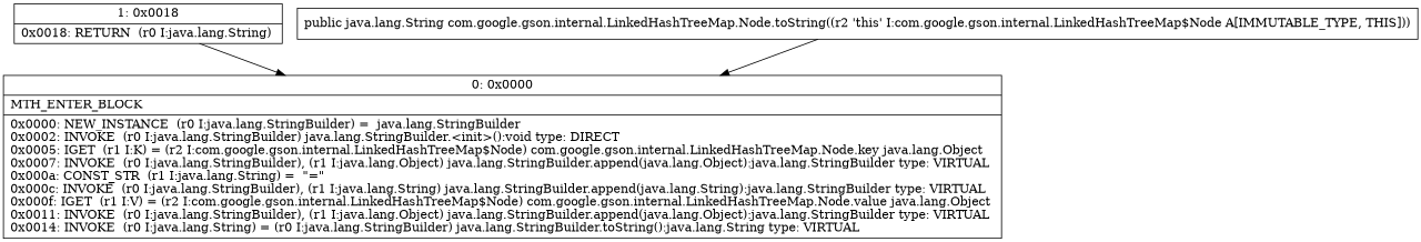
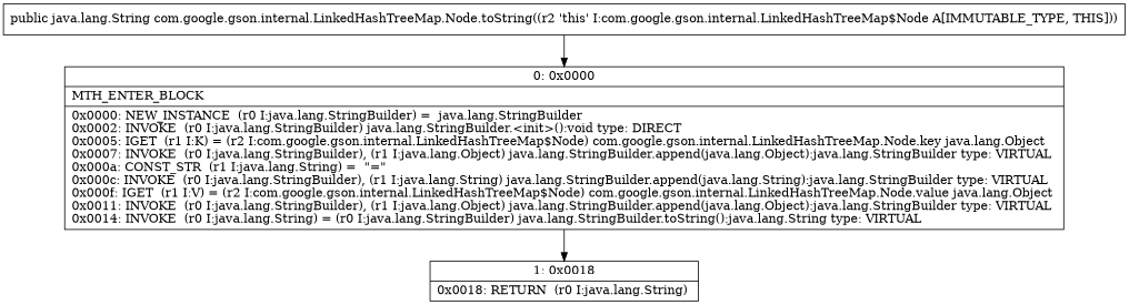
  digraph {
    node [shape=record]
    n1 [label="{0\:\ 0x0000|MTH_ENTER_BLOCK\l|0x0000: NEW_INSTANCE  (r0 I:java.lang.StringBuilder) =  java.lang.StringBuilder \l0x0002: INVOKE  (r0 I:java.lang.StringBuilder) java.lang.StringBuilder.\<init\>():void type: DIRECT \l0x0005: IGET  (r1 I:K) = (r2 I:com.google.gson.internal.LinkedHashTreeMap$Node) com.google.gson.internal.LinkedHashTreeMap.Node.key java.lang.Object \l0x0007: INVOKE  (r0 I:java.lang.StringBuilder), (r1 I:java.lang.Object) java.lang.StringBuilder.append(java.lang.Object):java.lang.StringBuilder type: VIRTUAL \l0x000a: CONST_STR  (r1 I:java.lang.String) =  \"=\" \l0x000c: INVOKE  (r0 I:java.lang.StringBuilder), (r1 I:java.lang.String) java.lang.StringBuilder.append(java.lang.String):java.lang.StringBuilder type: VIRTUAL \l0x000f: IGET  (r1 I:V) = (r2 I:com.google.gson.internal.LinkedHashTreeMap$Node) com.google.gson.internal.LinkedHashTreeMap.Node.value java.lang.Object \l0x0011: INVOKE  (r0 I:java.lang.StringBuilder), (r1 I:java.lang.Object) java.lang.StringBuilder.append(java.lang.Object):java.lang.StringBuilder type: VIRTUAL \l0x0014: INVOKE  (r0 I:java.lang.String) = (r0 I:java.lang.StringBuilder) java.lang.StringBuilder.toString():java.lang.String type: VIRTUAL \l}"]
    n2 [label="{1\:\ 0x0018|0x0018: RETURN  (r0 I:java.lang.String) \l}"]
    n3 [label="{public java.lang.String com.google.gson.internal.LinkedHashTreeMap.Node.toString((r2 'this' I:com.google.gson.internal.LinkedHashTreeMap$Node A[IMMUTABLE_TYPE, THIS])) }"]
-   n2 -> n1
+   n1 -> n2
    n3 -> n1
  }
